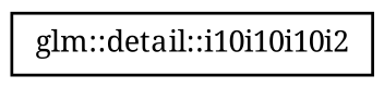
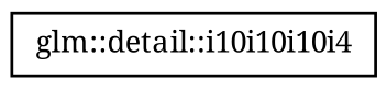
  digraph {
    rankdir=LR
    fontname="Noto Serif"
-   n1 [color=black fillcolor=white fontname="Noto Serif" fontsize=10 height=0.2 label="glm::detail::i10i10i10i2" shape=record style=filled width=0.4]
+   n1 [color=black fillcolor=white fontname="Noto Serif" fontsize=10 height=0.2 label="glm::detail::i10i10i10i4" shape=record style=filled width=0.4]
  }
